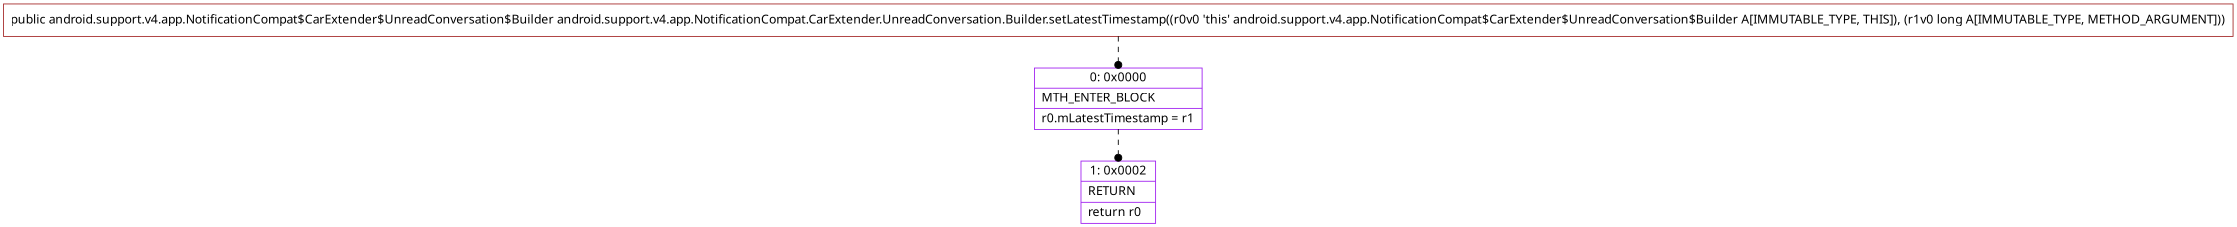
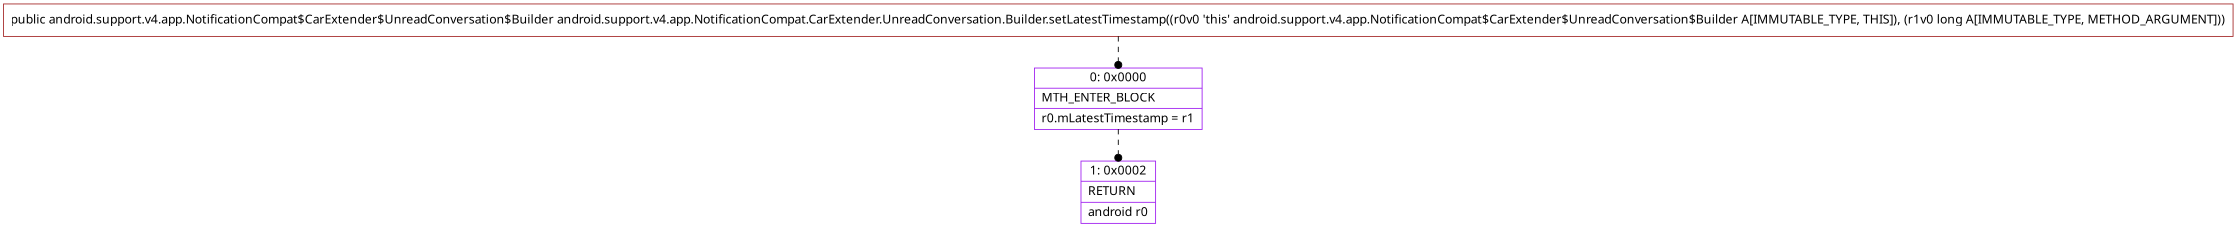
  digraph {
    fontname="Noto Sans"
    node [shape=record color=purple fontname="Noto Sans"]
    edge [style=dashed arrowhead=dot fontname="Noto Sans"]
    n1 [label="{0\:\ 0x0000|MTH_ENTER_BLOCK\l|r0.mLatestTimestamp = r1\l}"]
-   n2 [label="{1\:\ 0x0002|RETURN\l|return r0\l}"]
+   n2 [label="{1\:\ 0x0002|RETURN\l|android r0\l}"]
    n3 [label="{public android.support.v4.app.NotificationCompat$CarExtender$UnreadConversation$Builder android.support.v4.app.NotificationCompat.CarExtender.UnreadConversation.Builder.setLatestTimestamp((r0v0 'this' android.support.v4.app.NotificationCompat$CarExtender$UnreadConversation$Builder A[IMMUTABLE_TYPE, THIS]), (r1v0 long A[IMMUTABLE_TYPE, METHOD_ARGUMENT])) }" color=brown]
    n1 -> n2
    n3 -> n1
  }
